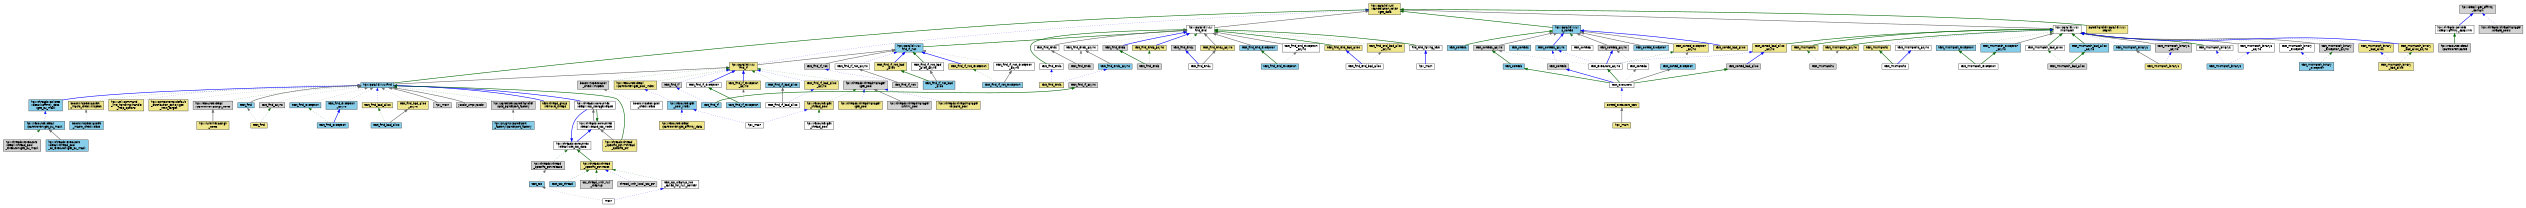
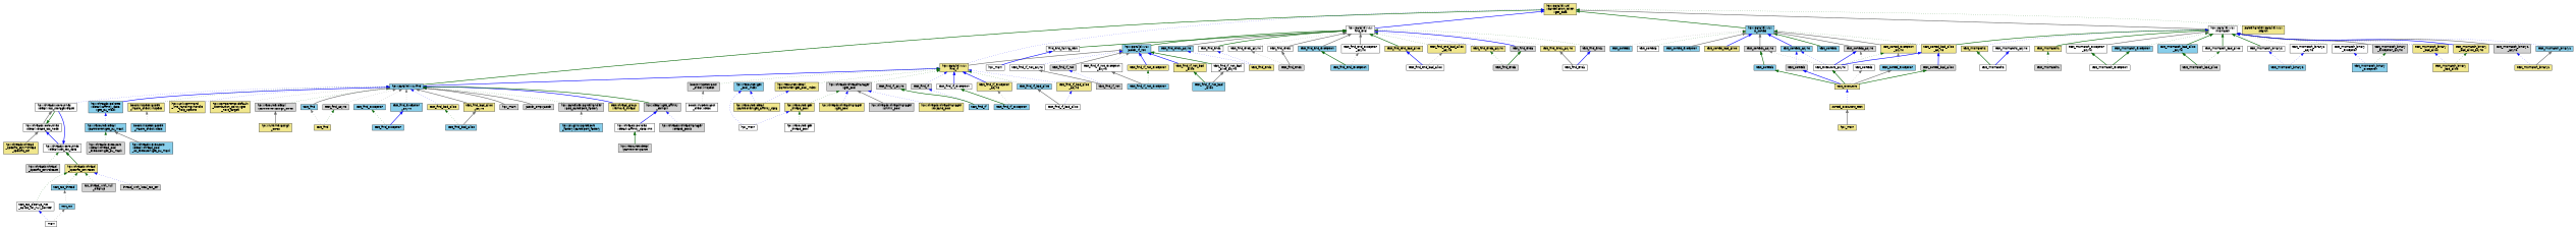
  digraph {
    rankdir=TB
    node [color=black fillcolor=khaki fontname=Helvetica fontsize=10 shape=record style=filled]
    edge [color=darkgreen dir=back fontname=Helvetica fontsize=10 labelfontname=Helvetica labelfontsize=10 style=dotted]
    n1 [fontcolor=black height=0.2 label="hpx::parallel::util\l::cancellation_token\l::get_data" width=0.4]
    n2 [fillcolor=skyblue height=0.2 label="hpx::parallel::v1::find" width=0.4]
    n3 [height=0.2 label="hpx::parallel::v1::\lfind_if" width=0.4]
    n4 [fillcolor=white height=0.2 label="hpx::parallel::v1::\lfind_end" width=0.4]
    n5 [fillcolor=skyblue height=0.2 label="hpx::parallel::v1::\lis_sorted" width=0.4]
    n6 [fillcolor=white height=0.2 label="hpx::parallel::v1::\lmismatch" width=0.4]
    n7 [height=0.2 label="parcelhandler::parallel::v1::\lsearch" width=0.4]
    n8 [fillcolor=skyblue height=0.2 label="hpx::threads::policies\l::detail::affinity_data\l::get_pu_mask" width=0.4]
    n9 [height=0.2 label="boost::inspect::assert\l_macro_check::inspect" width=0.4]
    n10 [height=0.2 label="hpx::util::command\l_line_handling::handle\l_help_options" width=0.4]
    n11 [height=0.2 label="hpx::components::default\l_distribution_policy::get\l_next_target" width=0.4]
    n12 [fillcolor=lightgrey height=0.2 label="hpx::resource::detail\l::partitioner::assign_cores" width=0.4]
    n13 [fillcolor=skyblue height=0.2 label=test_find width=0.4]
    n14 [fillcolor=lightgrey height=0.2 label=test_find_async width=0.4]
    n15 [fillcolor=skyblue height=0.2 label=test_find_exception width=0.4]
    n16 [fillcolor=skyblue height=0.2 label="test_find_exception\l_async" width=0.4]
    n17 [height=0.2 label=test_find_bad_alloc width=0.4]
    n18 [height=0.2 label="test_find_bad_alloc\l_async" width=0.4]
    n19 [fillcolor=lightgrey height=0.2 label=hpx_main width=0.4]
    n20 [fillcolor=lightgrey height=0.2 label="jacobi_smp::jacobi" width=0.4]
    n21 [fillcolor=lightgrey height=0.2 label="hpx::parcelset::parcelhandler\l::add_parcelport_factory" width=0.4]
    n22 [height=0.2 label="test::thread_group\l::remove_thread" width=0.4]
    n23 [fillcolor=lightgrey height=0.2 label="hpx::detail::get_affinity\l_domain" width=0.4]
    n24 [fillcolor=white height=0.2 label="hpx::threads::coroutines\l::detail::tss_storage::erase" width=0.4]
    n25 [fillcolor=lightgrey height=0.2 label="boost::inspect::ascii\l_check::inspect" width=0.4]
    n26 [height=0.2 label="hpx::resource::detail\l::partitioner::get_pool_index" width=0.4]
    n27 [fillcolor=lightgrey height=0.2 label=test_find_if width=0.4]
    n28 [fillcolor=white height=0.2 label=test_find_if_exception width=0.4]
    n29 [height=0.2 label="test_find_if_exception\l_async" width=0.4]
    n30 [fillcolor=skyblue height=0.2 label=test_find_if_bad_alloc width=0.4]
    n31 [height=0.2 label="test_find_if_bad_alloc\l_async" width=0.4]
    n32 [fillcolor=lightgrey height=0.2 label="hpx::threads::threadmanager\l::get_pool" width=0.4]
-   n33 [fillcolor=skyblue height=0.2 label="hpx::parallel::v1::\lfind_if_not" width=0.4]
+   n33 [fillcolor=skyblue height=0.2 label="hpx::parallel::v1::\ljacobi_if_not" width=0.4]
    n34 [fillcolor=white height=0.2 label=test_find_end1 width=0.4]
    n35 [fillcolor=skyblue height=0.2 label=test_find_end1_async width=0.4]
    n36 [fillcolor=white height=0.2 label=test_find_end2 width=0.4]
    n37 [fillcolor=white height=0.2 label=test_find_end2_async width=0.4]
    n38 [fillcolor=lightgrey height=0.2 label=test_find_end3 width=0.4]
    n39 [height=0.2 label=test_find_end3_async width=0.4]
    n40 [fillcolor=lightgrey height=0.2 label=test_find_end4 width=0.4]
    n41 [height=0.2 label=test_find_end4_async width=0.4]
    n42 [fillcolor=skyblue height=0.2 label=test_find_end_exception width=0.4]
    n43 [fillcolor=white height=0.2 label="test_find_end_exception\l_async" width=0.4]
    n44 [height=0.2 label=test_find_end_bad_alloc width=0.4]
    n45 [height=0.2 label="test_find_end_bad_alloc\l_async" width=0.4]
    n46 [fillcolor=white height=0.2 label=find_end_failing_test width=0.4]
    n47 [fillcolor=skyblue height=0.2 label=test_sorted1 width=0.4]
    n48 [fillcolor=lightgrey height=0.2 label=test_sorted1_async width=0.4]
    n49 [fillcolor=skyblue height=0.2 label=test_sorted2 width=0.4]
    n50 [fillcolor=skyblue height=0.2 label=test_sorted2_async width=0.4]
    n51 [fillcolor=white height=0.2 label=test_sorted3 width=0.4]
    n52 [fillcolor=lightgrey height=0.2 label=test_sorted3_async width=0.4]
    n53 [fillcolor=skyblue height=0.2 label=test_sorted_exception width=0.4]
    n54 [height=0.2 label="test_sorted_exception\l_async" width=0.4]
    n55 [height=0.2 label=test_sorted_bad_alloc width=0.4]
    n56 [height=0.2 label="test_sorted_bad_alloc\l_async" width=0.4]
    n57 [height=0.2 label=test_mismatch1 width=0.4]
-   n58 [height=0.2 label=test_mismatch1_async width=0.4]
    n59 [height=0.2 label=test_mismatch2 width=0.4]
    n60 [fillcolor=skyblue height=0.2 label=test_mismatch_exception width=0.4]
-   n61 [fillcolor=skyblue height=0.2 label="test_mismatch_exception\l_async" width=0.4]
+   n61 [fillcolor=white height=0.2 label="test_mismatch_exception\l_async" width=0.4]
    n62 [fillcolor=white height=0.2 label=test_mismatch_bad_alloc width=0.4]
    n63 [fillcolor=skyblue height=0.2 label="test_mismatch_bad_alloc\l_async" width=0.4]
    n64 [fillcolor=skyblue height=0.2 label=test_mismatch_binary1 width=0.4]
    n65 [fillcolor=lightgrey height=0.2 label="test_mismatch_binary1\l_async" width=0.4]
    n66 [fillcolor=white height=0.2 label=test_mismatch_binary2 width=0.4]
    n67 [fillcolor=white height=0.2 label="test_mismatch_binary2\l_async" width=0.4]
    n68 [fillcolor=white height=0.2 label="test_mismatch_binary\l_exception" width=0.4]
    n69 [fillcolor=lightgrey height=0.2 label="test_mismatch_binary\l_exception_async" width=0.4]
    n70 [height=0.2 label="test_mismatch_binary\l_bad_alloc" width=0.4]
    n71 [height=0.2 label="test_mismatch_binary\l_bad_alloc_async" width=0.4]
    n72 [fillcolor=skyblue height=0.2 label="hpx::resource::detail\l::partitioner::get_pu_mask" width=0.4]
    n73 [fillcolor=skyblue height=0.2 label="boost::inspect::assert\l_macro_check::desc" width=0.4]
    n74 [height=0.2 label="hpx::runtime::assign\l_cores" width=0.4]
    n75 [height=0.2 label=test_find width=0.4]
    n76 [fillcolor=skyblue height=0.2 label=test_find_exception width=0.4]
    n77 [fillcolor=skyblue height=0.2 label=test_find_bad_alloc width=0.4]
    n78 [fillcolor=skyblue height=0.2 label="hpx::plugins::parcelport\l_factory::parcelport_factory" width=0.4]
    n79 [fillcolor=white height=0.2 label="hpx::threads::policies\l::detail::affinity_data::init" width=0.4]
    n80 [fillcolor=lightgrey height=0.2 label="hpx::threads::threadmanager\l::create_pools" width=0.4]
    n81 [fillcolor=white height=0.2 label="hpx::threads::coroutines\l::detail::erase_tss_node" width=0.4]
    n82 [fillcolor=lightgrey height=0.2 label="hpx::threads::executors\l::detail::thread_pool\l_executor::get_pu_mask" width=0.4]
    n83 [fillcolor=skyblue height=0.2 label="hpx::threads::executors\l::detail::thread_pool\l_os_executor::get_pu_mask" width=0.4]
    n84 [fillcolor=lightgrey height=0.2 label="hpx::resource::detail\l::partitioner::parse" width=0.4]
    n85 [height=0.2 label="hpx::threads::thread\l_specific_ptr::~thread\l_specific_ptr" width=0.4]
    n86 [fillcolor=white height=0.2 label="hpx::threads::coroutines\l::detail::set_tss_data" width=0.4]
    n87 [fillcolor=lightgrey height=0.2 label="hpx::threads::thread\l_specific_ptr::release" width=0.4]
    n88 [height=0.2 label="hpx::threads::thread\l_specific_ptr::reset" width=0.4]
    n89 [fillcolor=skyblue height=0.2 label=test_tss_thread width=0.4]
    n90 [fillcolor=lightgrey height=0.2 label="tss_thread_with_null\l_cleanup" width=0.4]
    n91 [fillcolor=lightgrey height=0.2 label=thread_with_local_tss_ptr width=0.4]
    n92 [fillcolor=white height=0.2 label="test_tss_cleanup_not\l_called_for_null_pointer" width=0.4]
    n93 [fillcolor=skyblue height=0.2 label=test_tss width=0.4]
    n94 [fillcolor=white height=0.2 label=main width=0.4]
    n95 [fillcolor=white height=0.2 label="boost::inspect::ascii\l_check::desc" width=0.4]
    n96 [fillcolor=skyblue height=0.2 label="hpx::resource::get\l_pool_index" width=0.4]
    n97 [fillcolor=skyblue height=0.2 label=test_find_if width=0.4]
    n98 [fillcolor=lightgrey height=0.2 label=test_find_if_async width=0.4]
    n99 [fillcolor=skyblue height=0.2 label=test_find_if_exception width=0.4]
    n100 [fillcolor=white height=0.2 label=test_find_if_bad_alloc width=0.4]
    n101 [height=0.2 label="hpx::resource::get\l_thread_pool" width=0.4]
    n102 [height=0.2 label="hpx::threads::threadmanager\l::get_pool" width=0.4]
    n103 [fillcolor=lightgrey height=0.2 label="hpx::threads::threadmanager\l::shrink_pool" width=0.4]
    n104 [height=0.2 label="hpx::threads::threadmanager\l::expand_pool" width=0.4]
    n105 [height=0.2 label="hpx::resource::detail\l::partitioner::get_affinity_data" width=0.4]
    n106 [fillcolor=white height=0.2 label=hpx_main width=0.4]
    n107 [fillcolor=white height=0.2 label="hpx::resource::get\l_thread_pool" width=0.4]
    n108 [fillcolor=lightgrey height=0.2 label=test_find_if_not width=0.4]
    n109 [fillcolor=white height=0.2 label=test_find_if_not_async width=0.4]
    n110 [height=0.2 label="test_find_if_not_bad\l_alloc" width=0.4]
    n111 [fillcolor=white height=0.2 label="test_find_if_not_bad\l_alloc_async" width=0.4]
    n112 [height=0.2 label=test_find_if_not_exception width=0.4]
    n113 [fillcolor=white height=0.2 label="test_find_if_not_exception\l_async" width=0.4]
    n114 [height=0.2 label=test_find_end1 width=0.4]
    n115 [fillcolor=lightgrey height=0.2 label=test_find_end2 width=0.4]
    n116 [fillcolor=lightgrey height=0.2 label=test_find_end3 width=0.4]
    n117 [fillcolor=white height=0.2 label=test_find_end4 width=0.4]
    n118 [fillcolor=skyblue height=0.2 label=test_find_end_exception width=0.4]
    n119 [fillcolor=white height=0.2 label=test_find_end_bad_alloc width=0.4]
    n120 [fillcolor=white height=0.2 label=hpx_main width=0.4]
    n121 [fillcolor=lightgrey height=0.2 label=test_find_if_not width=0.4]
    n122 [fillcolor=skyblue height=0.2 label="test_find_if_not_bad\l_alloc" width=0.4]
    n123 [fillcolor=skyblue height=0.2 label=test_find_if_not_exception width=0.4]
    n124 [fillcolor=skyblue height=0.2 label=test_sorted1 width=0.4]
    n125 [fillcolor=white height=0.2 label=test_executors_async width=0.4]
    n126 [fillcolor=lightgrey height=0.2 label=test_sorted2 width=0.4]
    n127 [fillcolor=white height=0.2 label=test_sorted3 width=0.4]
    n128 [fillcolor=skyblue height=0.2 label=test_sorted_exception width=0.4]
    n129 [fillcolor=lightgrey height=0.2 label=test_sorted_bad_alloc width=0.4]
-   n130 [fillcolor=white height=0.2 label=test_executors width=0.4]
+   n130 [height=0.2 label=test_executors width=0.4]
    n131 [height=0.2 label=sorted_executors_test width=0.4]
    n132 [height=0.2 label=hpx_main width=0.4]
    n133 [fillcolor=lightgrey height=0.2 label=test_mismatch1 width=0.4]
    n134 [fillcolor=white height=0.2 label=test_mismatch2 width=0.4]
    n135 [fillcolor=white height=0.2 label=test_mismatch2_async width=0.4]
    n136 [fillcolor=white height=0.2 label=test_mismatch_exception width=0.4]
    n137 [fillcolor=lightgrey height=0.2 label=test_mismatch_bad_alloc width=0.4]
    n138 [height=0.2 label=test_mismatch_binary1 width=0.4]
    n139 [fillcolor=skyblue height=0.2 label=test_mismatch_binary2 width=0.4]
    n140 [fillcolor=skyblue height=0.2 label="test_mismatch_binary\l_exception" width=0.4]
    n141 [height=0.2 label="test_mismatch_binary\l_bad_alloc" width=0.4]
    n1 -> n2 [style=bold]
    n1 -> n3 [color=blue]
-   n1 -> n4 [color=gray40 style=bold]
+   n1 -> n4 [color=blue style=bold]
    n1 -> n5 [style=bold]
    n1 -> n6 [color=gray40 style=bold]
-   n1 -> n7 [style=bold]
+   n1 -> n7
    n2 -> n8 [color=blue style=bold]
    n2 -> n9
    n2 -> n10 [color=blue]
    n2 -> n11 [color=gray40]
    n2 -> n12
    n2 -> n13 [color=gray40 style=bold]
    n2 -> n14 [color=gray40]
    n2 -> n15 [color=gray40]
    n2 -> n16 [color=gray40]
    n2 -> n17 [color=blue]
-   n2 -> n18 [color=gray40]
+   n2 -> n18 [color=gray40 style=bold]
    n2 -> n19 [color=gray40 style=bold]
    n2 -> n20 [color=gray40 style=bold]
    n2 -> n21
    n2 -> n22 [color=blue style=bold]
-   n2 -> n85 [style=bold]
-   n2 -> n24 [color=blue style=bold]
-   n3 -> n2 [color=gray40 style=bold]
+   n2 -> n23 [style=bold]
+   n2 -> n24 [color=blue]
+   n3 -> n2 [color=blue style=bold]
    n3 -> n25
    n3 -> n26
    n3 -> n27 [color=blue]
    n3 -> n28 [color=blue style=bold]
    n3 -> n29 [color=blue style=bold]
    n3 -> n30
    n3 -> n31 [color=blue]
    n3 -> n32
    n4 -> n33 [style=bold]
    n4 -> n34 [style=bold]
-   n37 -> n35 [color=gray40 style=bold]
+   n4 -> n35 [color=gray40 style=bold]
    n4 -> n36 [color=gray40 style=bold]
    n4 -> n37 [color=gray40]
    n4 -> n38 [color=blue style=bold]
-   n4 -> n39 [color=blue style=bold]
+   n4 -> n39 [color=blue]
    n4 -> n40
-   n4 -> n41 [color=gray40 style=bold]
+   n4 -> n41 [color=gray40]
    n4 -> n42 [color=gray40 style=bold]
    n4 -> n43 [color=gray40 style=bold]
    n4 -> n44 [style=bold]
    n4 -> n45
    n4 -> n46 [style=bold]
    n5 -> n47 [style=bold]
    n5 -> n48 [color=gray40 style=bold]
    n5 -> n49 [color=gray40]
    n5 -> n50 [color=blue style=bold]
    n5 -> n51
    n5 -> n52 [color=gray40 style=bold]
    n5 -> n53 [color=gray40 style=bold]
    n5 -> n54 [color=gray40 style=bold]
    n5 -> n55 [color=blue style=bold]
+   n5 -> n56
    n6 -> n56 [style=bold]
    n6 -> n57 [style=bold]
-   n6 -> n58 [style=bold]
    n6 -> n59 [color=blue]
    n6 -> n60
    n6 -> n61 [color=gray40 style=bold]
    n6 -> n62 [style=bold]
    n6 -> n63 [style=bold]
    n6 -> n64 [color=blue]
    n6 -> n65 [color=gray40 style=bold]
    n6 -> n66 [style=bold]
-   n6 -> n67 [color=gray40 style=bold]
+   n6 -> n67 [color=gray40]
    n6 -> n68
    n6 -> n69 [color=gray40 style=bold]
    n6 -> n70 [color=blue]
    n6 -> n71 [color=blue style=bold]
    n8 -> n72 [color=blue]
    n9 -> n73 [color=gray40]
    n12 -> n74 [color=gray40 style=bold]
    n13 -> n75 [color=gray40]
    n14 -> n75
    n15 -> n76
    n16 -> n76 [color=blue style=bold]
    n17 -> n77
    n18 -> n77 [color=gray40 style=bold]
    n21 -> n78 [color=gray40]
    n23 -> n79 [color=blue style=bold]
    n23 -> n80 [color=blue]
    n24 -> n81 [color=gray40 style=bold]
    n25 -> n95 [color=gray40]
-   n26 -> n96 [color=blue]
+   n26 -> n105 [color=blue]
    n27 -> n97 [color=blue]
    n28 -> n99 [style=bold]
    n29 -> n99 [color=gray40]
    n30 -> n100 [color=gray40 style=bold]
    n31 -> n100 [color=blue]
    n32 -> n101
    n32 -> n102 [color=blue]
    n32 -> n103 [color=gray40 style=bold]
    n32 -> n104 [color=blue]
    n33 -> n3 [color=gray40 style=bold]
    n33 -> n108 [color=gray40 style=bold]
    n33 -> n109 [color=blue]
    n33 -> n110 [color=blue style=bold]
    n33 -> n111 [style=bold]
    n33 -> n112 [color=blue style=bold]
    n33 -> n113 [color=gray40]
    n34 -> n114 [color=blue]
    n35 -> n114 [color=blue]
    n36 -> n115 [color=gray40 style=bold]
    n37 -> n115 [color=gray40]
    n38 -> n116 [style=bold]
    n39 -> n116
    n40 -> n117 [color=blue style=bold]
    n41 -> n117 [color=gray40 style=bold]
    n42 -> n118 [style=bold]
    n43 -> n118 [color=gray40]
    n44 -> n119 [color=blue style=bold]
    n45 -> n119 [color=gray40]
    n46 -> n120 [color=blue style=bold]
    n48 -> n124 [style=bold]
    n48 -> n125 [color=gray40]
    n50 -> n125 [color=blue]
    n50 -> n126 [color=blue]
    n52 -> n125 [color=blue style=bold]
    n52 -> n127 [color=gray40]
    n54 -> n125
    n54 -> n128 [color=gray40]
-   n56 -> n125 [color=blue]
+   n56 -> n125 [color=blue style=bold]
    n56 -> n129 [color=blue style=bold]
    n57 -> n133
-   n58 -> n133 [color=gray40]
    n59 -> n134 [style=bold]
    n60 -> n136 [style=bold]
    n61 -> n136 [style=bold]
    n62 -> n137
    n63 -> n137 [style=bold]
    n64 -> n138 [color=gray40 style=bold]
    n65 -> n138 [color=blue]
    n66 -> n139 [color=blue]
    n67 -> n139 [color=blue]
    n68 -> n140 [color=blue]
    n69 -> n140
    n70 -> n141 [color=blue]
    n71 -> n141
    n72 -> n82
    n72 -> n83 [color=gray40 style=bold]
    n79 -> n84 [style=bold]
    n81 -> n24 [style=bold]
    n81 -> n85 [color=gray40 style=bold]
    n81 -> n86 [color=blue style=bold]
    n86 -> n24 [color=blue style=bold]
    n86 -> n87
    n86 -> n88 [style=bold]
    n88 -> n89
    n88 -> n90
    n88 -> n91 [color=blue]
    n88 -> n92
-   n87 -> n93 [color=gray40]
+   n89 -> n93 [color=gray40]
    n92 -> n94 [color=blue]
    n93 -> n94 [color=gray40]
    n96 -> n105 [color=blue]
    n96 -> n106 [color=blue]
    n98 -> n97 [style=bold]
    n101 -> n106 [color=blue]
    n101 -> n107
    n108 -> n121 [color=blue]
    n109 -> n121 [color=gray40 style=bold]
    n110 -> n122 [style=bold]
    n111 -> n122 [color=gray40 style=bold]
    n112 -> n123
    n113 -> n123 [color=gray40 style=bold]
    n124 -> n130 [style=bold]
    n125 -> n130 [style=bold]
    n126 -> n130 [color=blue style=bold]
    n127 -> n130 [color=gray40]
    n128 -> n130 [color=gray40 style=bold]
    n129 -> n130 [style=bold]
    n130 -> n131 [color=blue]
    n131 -> n132 [color=gray40 style=bold]
    n135 -> n134 [color=blue style=bold]
  }
